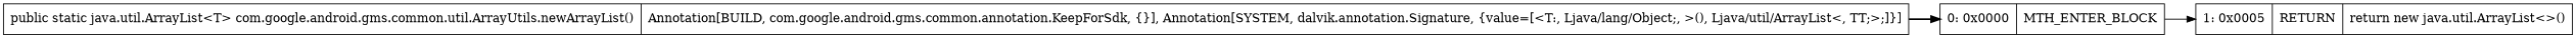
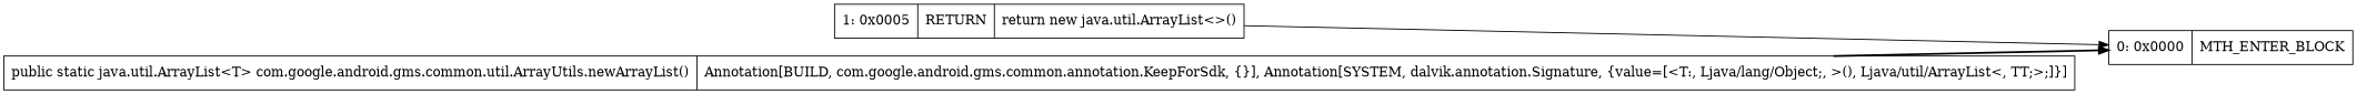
  digraph {
    rankdir=LR
    node [shape=record]
    n1 [label="{0\:\ 0x0000|MTH_ENTER_BLOCK\l}"]
    n2 [label="{1\:\ 0x0005|RETURN\l|return new java.util.ArrayList\<\>()\l}"]
    n3 [label="{public static java.util.ArrayList\<T\> com.google.android.gms.common.util.ArrayUtils.newArrayList()  | Annotation[BUILD, com.google.android.gms.common.annotation.KeepForSdk, \{\}], Annotation[SYSTEM, dalvik.annotation.Signature, \{value=[\<T:, Ljava\/lang\/Object;, \>(), Ljava\/util\/ArrayList\<, TT;\>;]\}]\l}"]
-   n1 -> n2 [style=solid]
+   n2 -> n1 [style=solid]
    n3 -> n1 [style=bold]
  }
